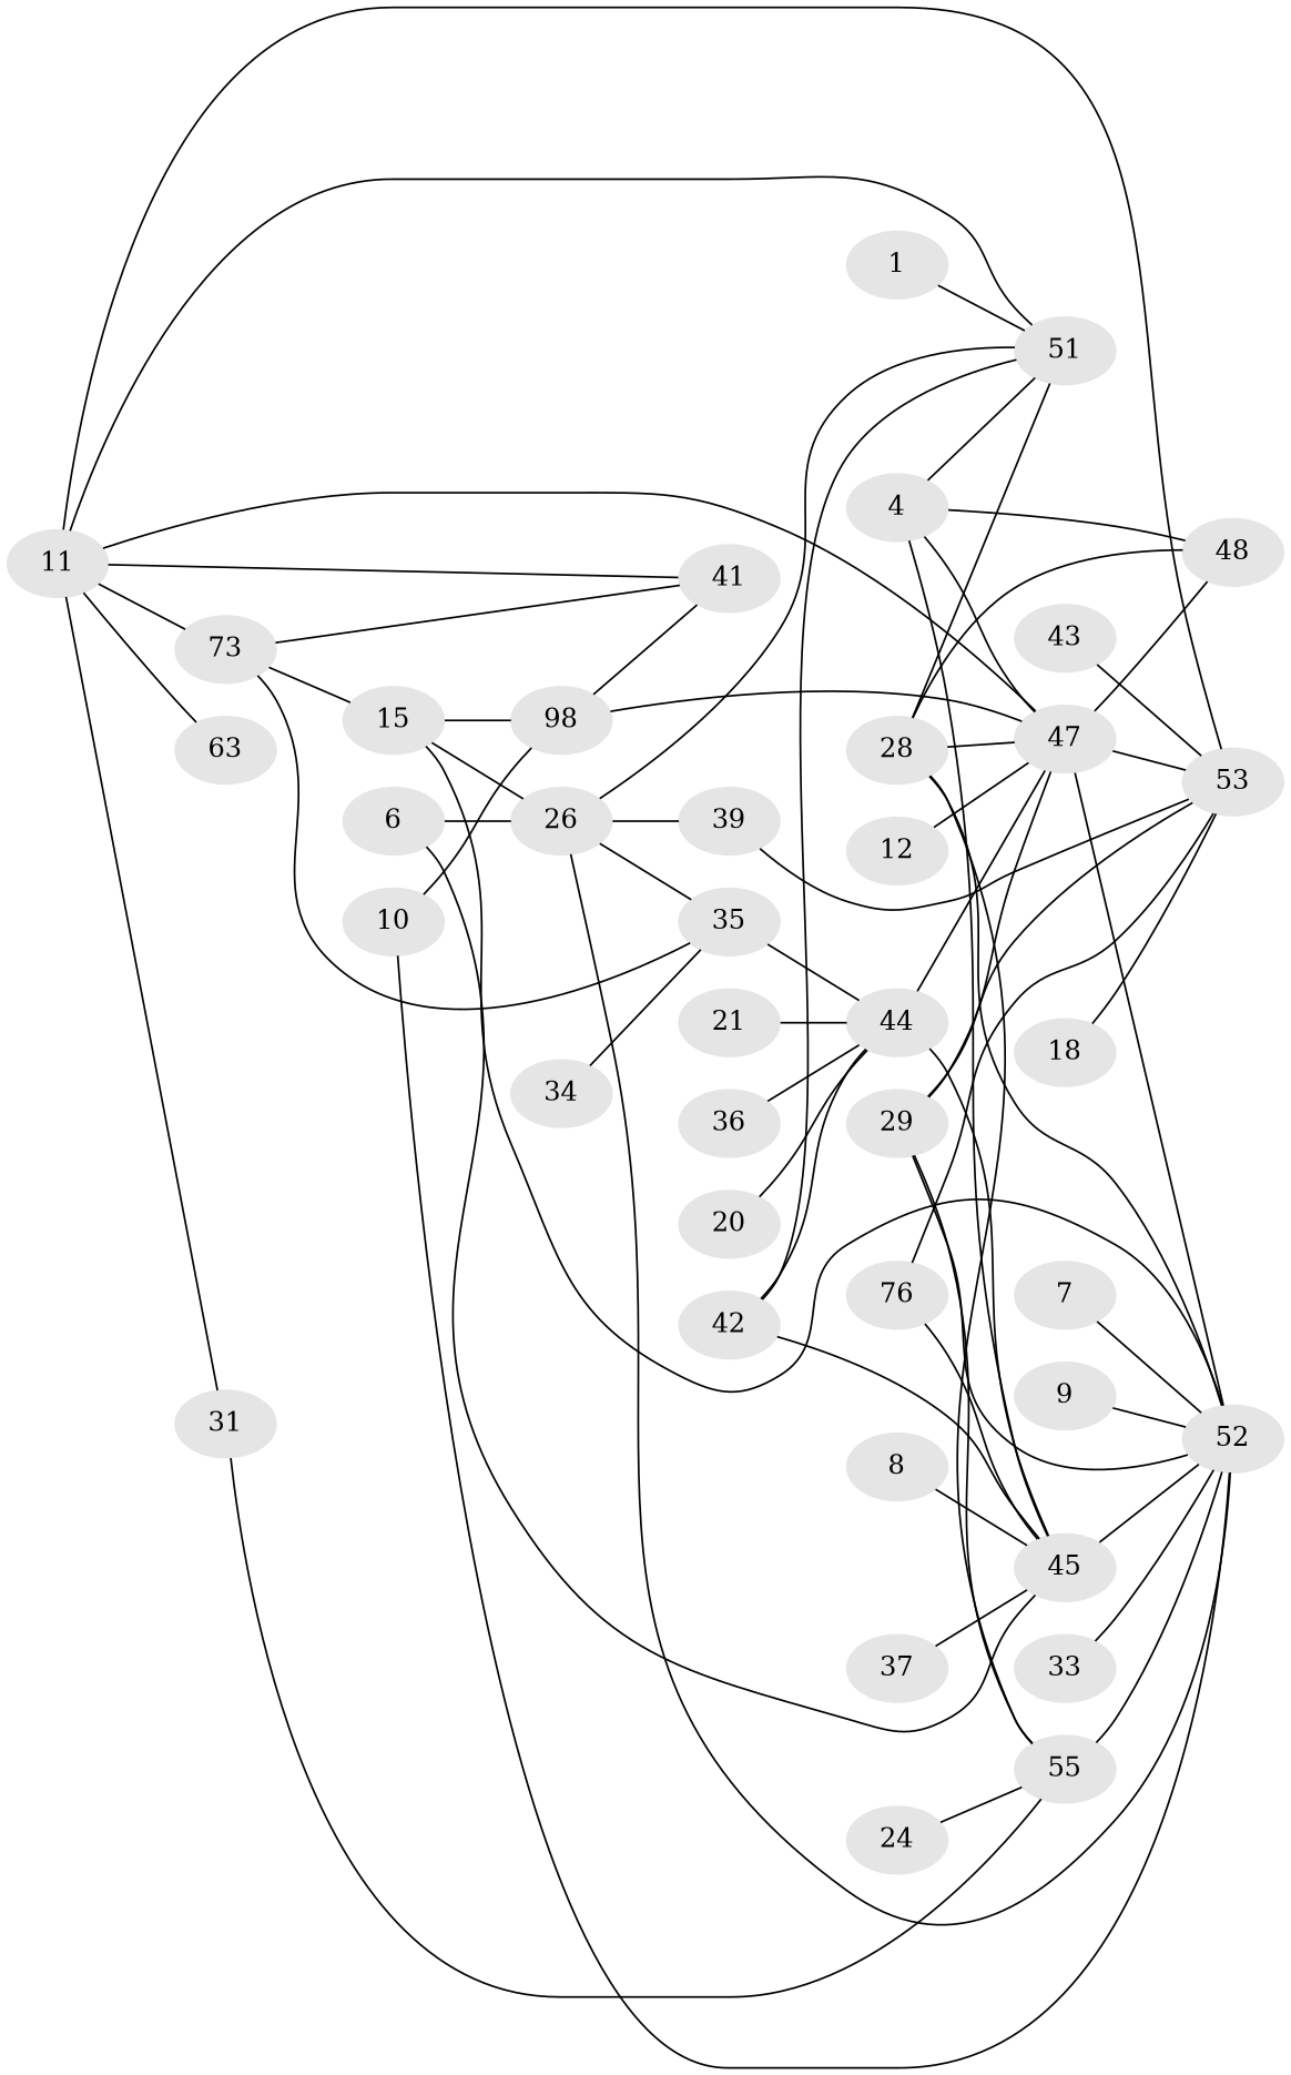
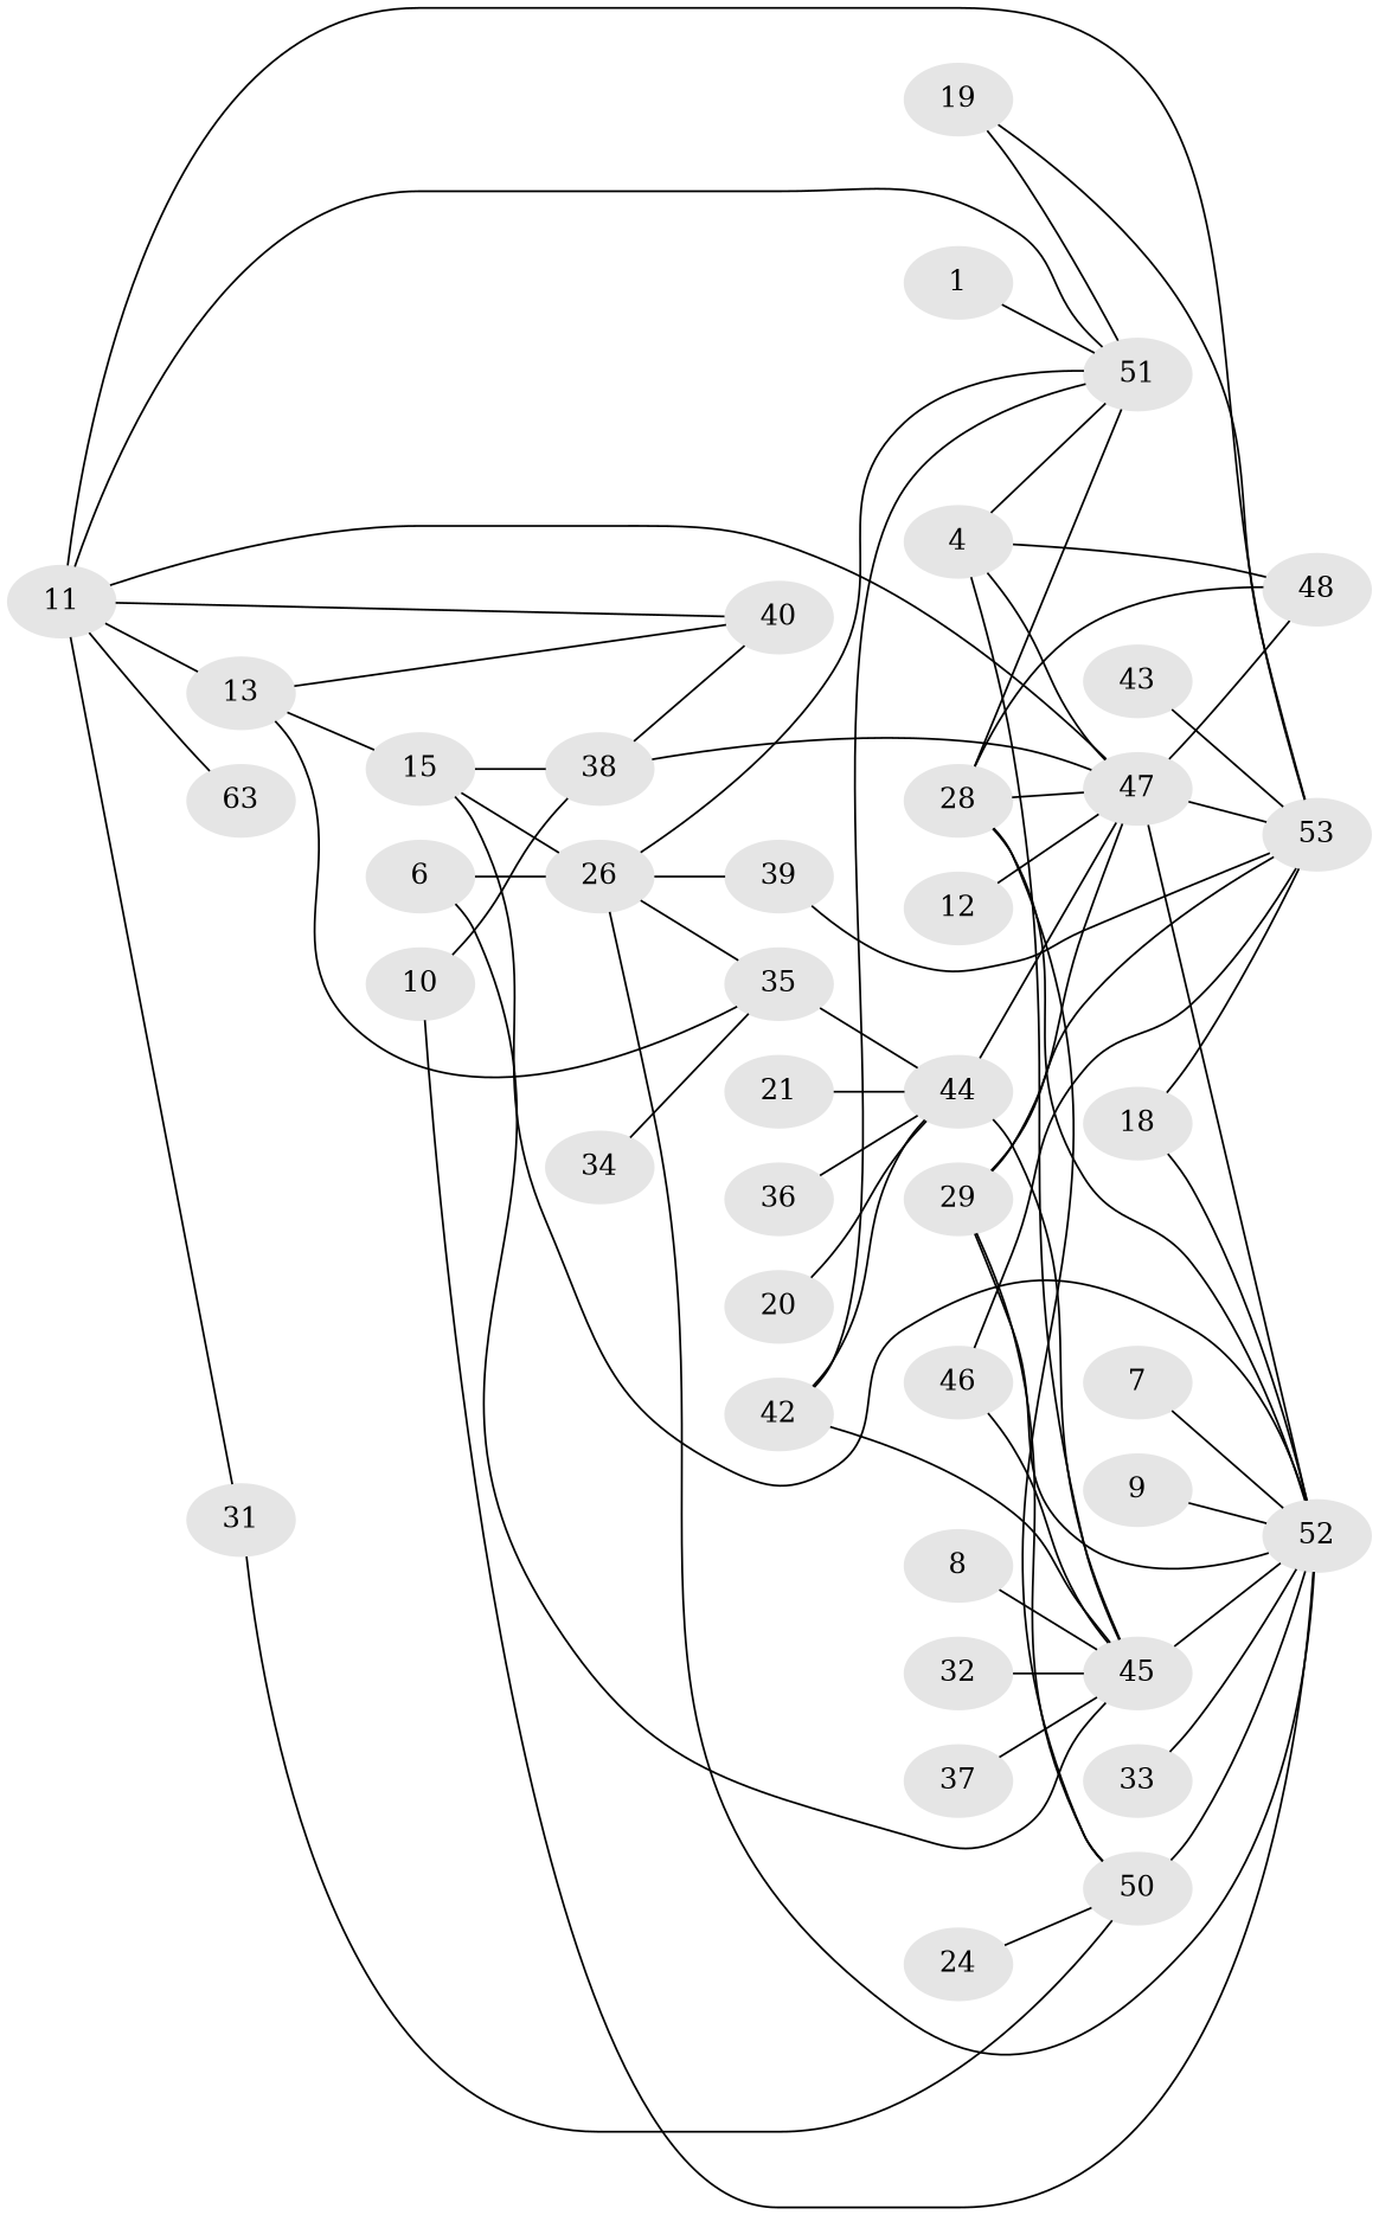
  graph {
    rankdir=LR
    node [color=gray90 style=filled]
    edge [weight=1.0]
    1
    51
    4
    45
    47
    48
    52
    53
    6
    26
    35
    39
    7
    8
    9
    10
-   38 [label=98]
-   41
+   38
+   41 [label=40]
    11
-   13 [label=73]
+   13
    n21 [label=63]
    31
    15
-   50 [label=55]
+   50
    12
    44
    18
+   19
    20
    21
    24
    28
    29
+   32
    33
    34
    36
    37
    42
    43
-   46 [label=76]
+   46
    1 -- 51
    4 -- 51
    4 -- 45
    4 -- 47 [weight=3.0]
    4 -- 48
    45 -- 52
    47 -- 48
    47 -- 52
    47 -- 53
    6 -- 45
    6 -- 26
    26 -- 51
    26 -- 52
    26 -- 35
    26 -- 39
    35 -- 44
    39 -- 53
    7 -- 52
    8 -- 45
    9 -- 52
    10 -- 52
    10 -- 38
    38 -- 47
    38 -- 41
    11 -- 51
    11 -- 47
    11 -- 53
    11 -- 41
    11 -- 13
    11 -- n21
    11 -- 31
    13 -- 35
    13 -- 41
    13 -- 15
    31 -- 50
    15 -- 52
    15 -- 26
    15 -- 38
    50 -- 52
    12 -- 47
    44 -- 45 [weight=2.0]
    44 -- 47
+   18 -- 52
    18 -- 53
+   19 -- 51 [weight=2.0]
+   19 -- 53
    20 -- 44
    21 -- 44
    24 -- 50
    28 -- 51 [weight=2.0]
    28 -- 47
    28 -- 48
    28 -- 52
    28 -- 50
    29 -- 47
    29 -- 52
    29 -- 53
    29 -- 50
+   32 -- 45
    33 -- 52
    34 -- 35
    36 -- 44
    37 -- 45
    42 -- 51
    42 -- 45
    42 -- 44
    43 -- 53
    46 -- 45
    46 -- 53
  }
